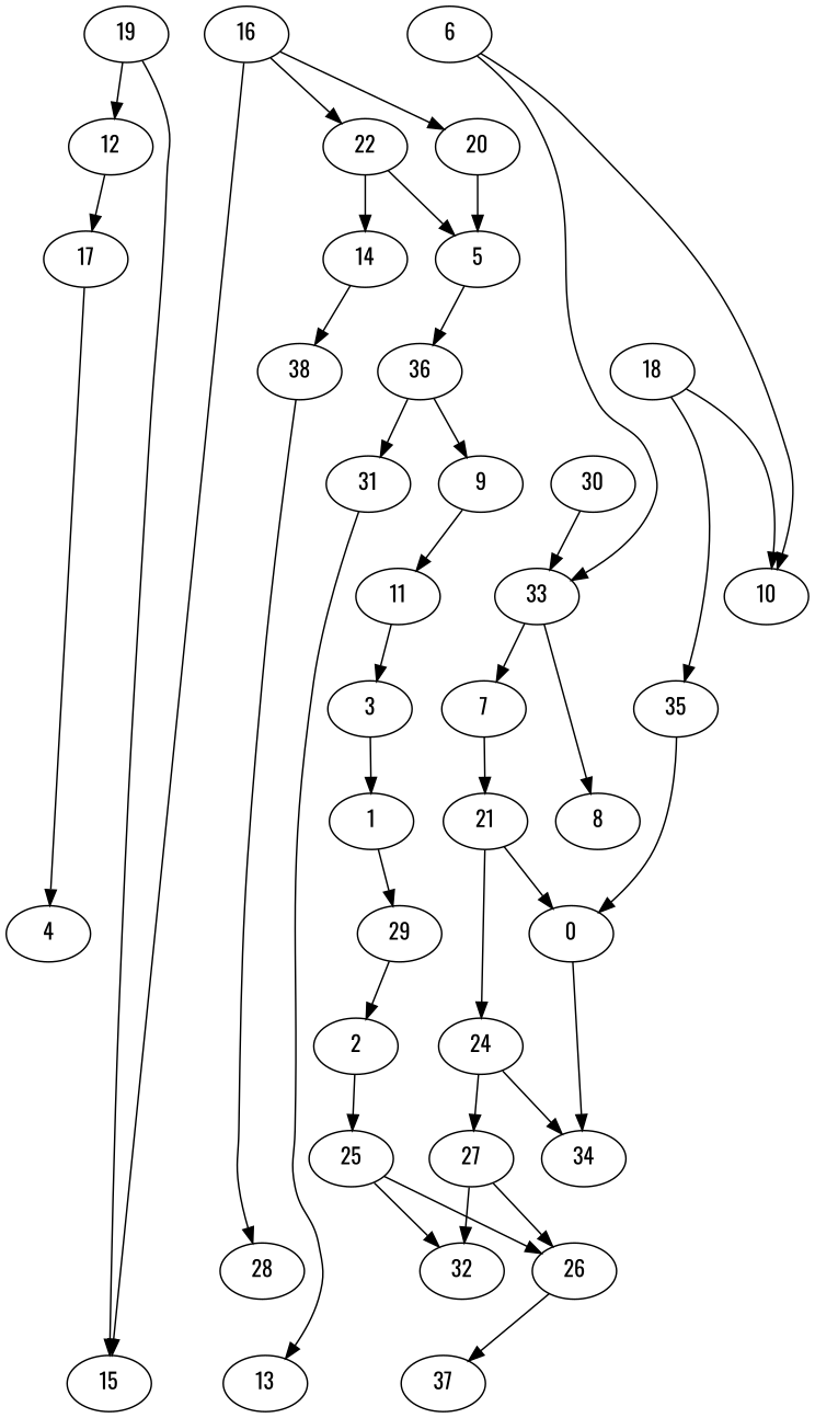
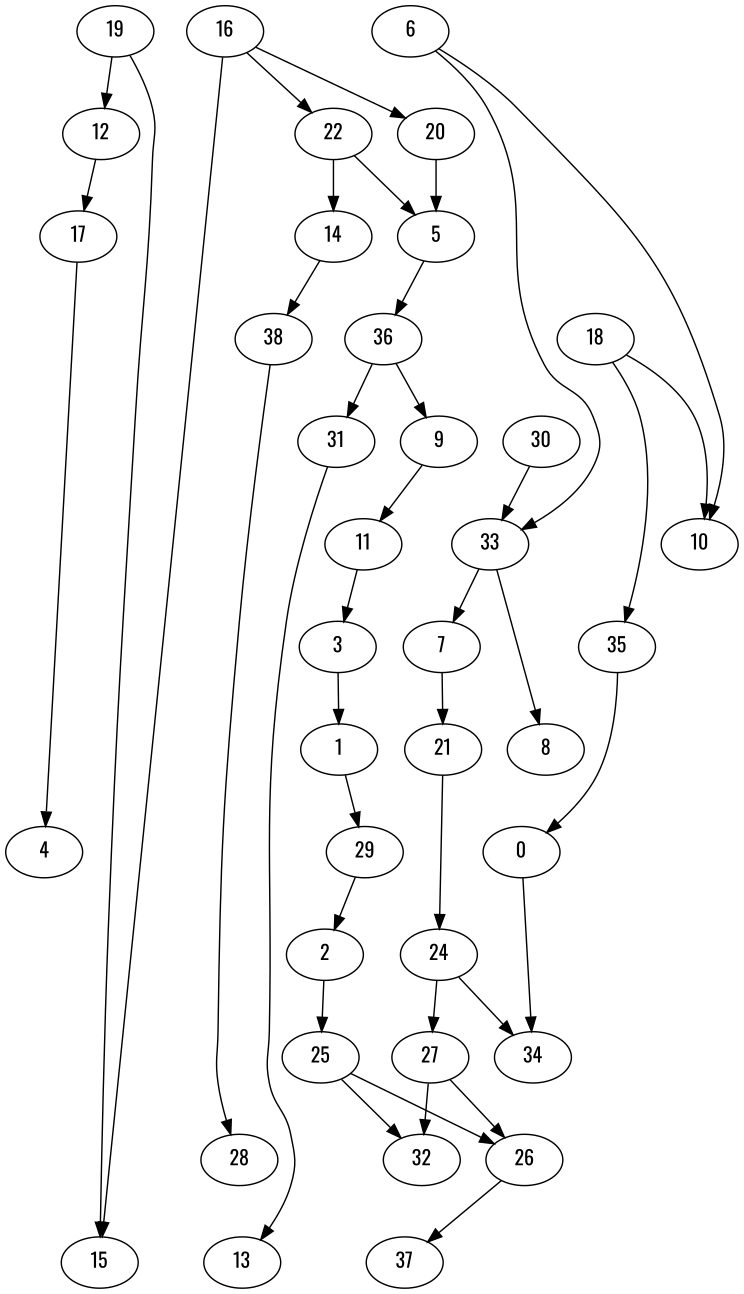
  digraph {
    fontname=Oswald
    node [fontname=Oswald]
    edge [fontname=Oswald weight=0]
    0
    34
    1
    29
    2
    25
    26
    32
    3
    5
    36
    9
    31
    6
    10
    33
    7
    8
    21
    24
    11
    18
    35
    12
    17
    4
    14
    38
    28
    16
    15
    20
    22
    19
    27
    30
    37
    13
    0 -> 34
    1 -> 29
    29 -> 2
    2 -> 25
    25 -> 26
    25 -> 32
    26 -> 37
    3 -> 1
    5 -> 36
    36 -> 9
    36 -> 31
    9 -> 11
    31 -> 13
    6 -> 10
    6 -> 33
    33 -> 7
    33 -> 8
    7 -> 21
-   21 -> 0
    21 -> 24
    24 -> 34
    24 -> 27
    11 -> 3
    18 -> 10
    18 -> 35
    35 -> 0
    12 -> 17
    17 -> 4
    14 -> 38
    38 -> 28
    16 -> 15
    16 -> 20
    16 -> 22
    20 -> 5
    22 -> 5
    22 -> 14
    19 -> 12
    19 -> 15
    27 -> 26
    27 -> 32
    30 -> 33
  }
